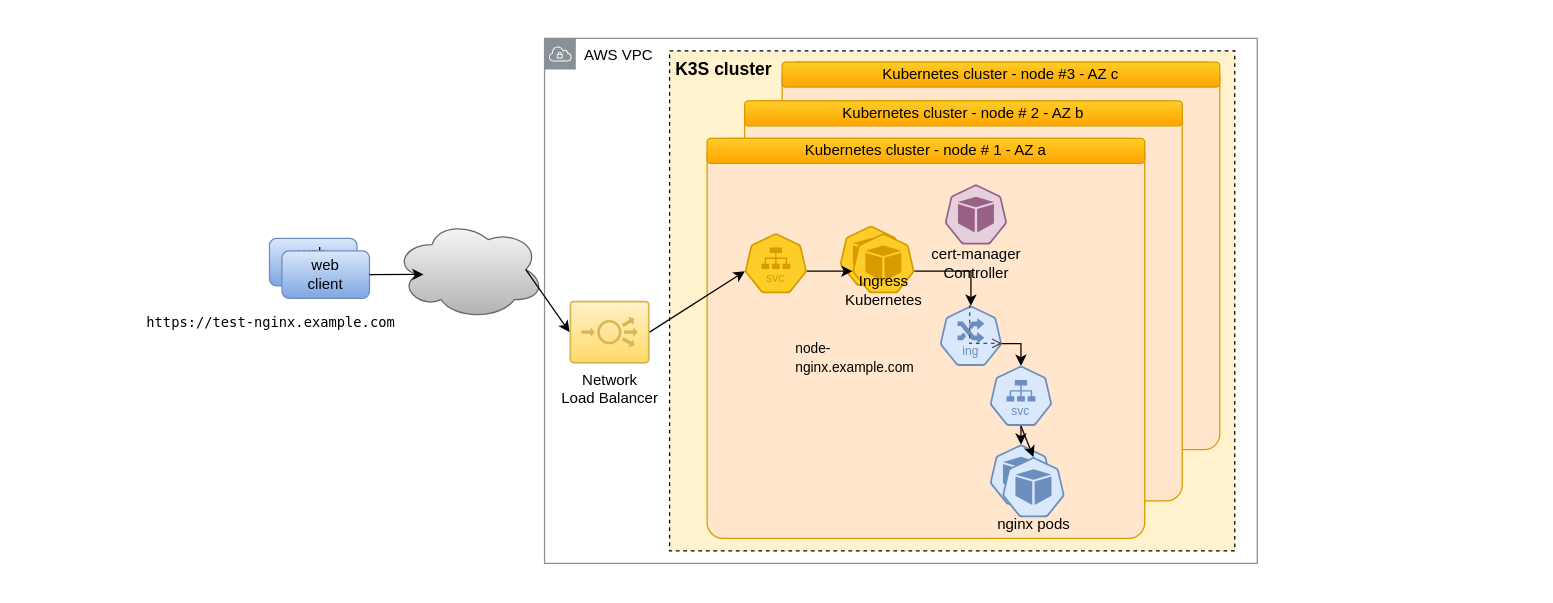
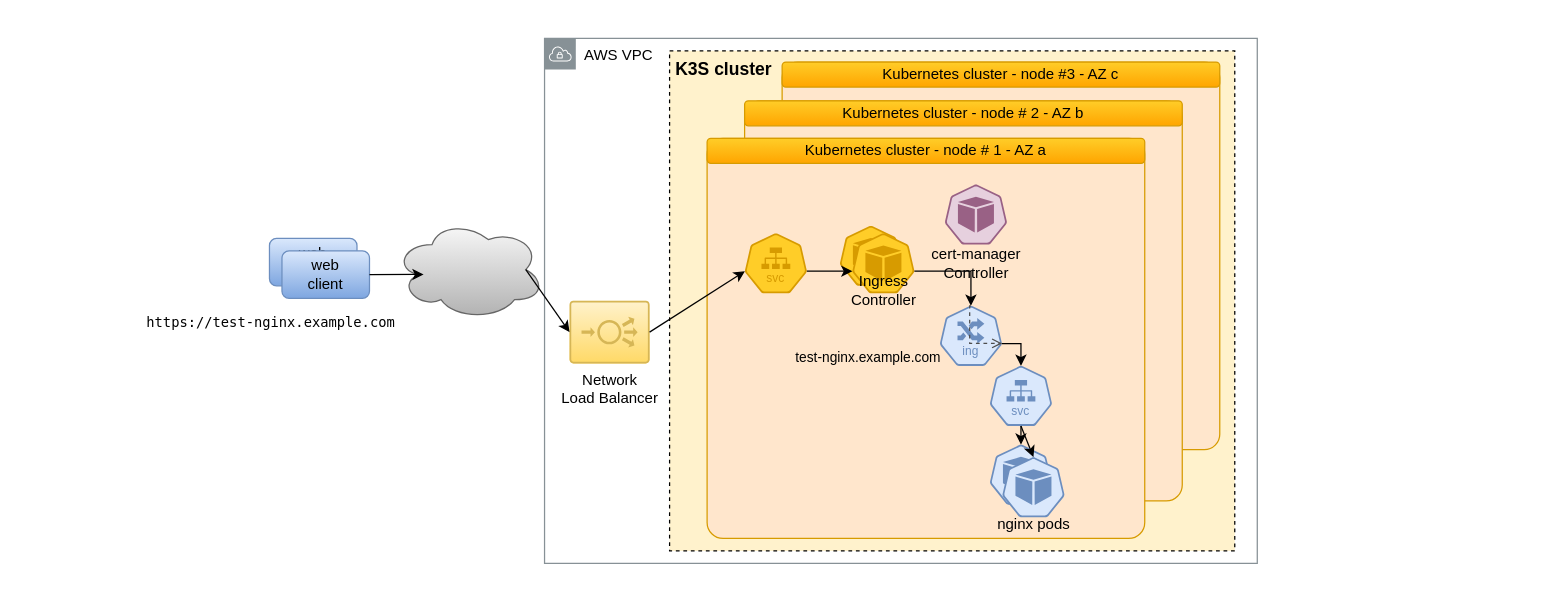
  <mxCell id="0" />
  <mxCell id="1" parent="0" />
  <mxCell id="2" value="" style="rounded=0;whiteSpace=wrap;html=1;fillColor=none;strokeColor=none;" parent="1" vertex="1"><mxGeometry x="20" y="20" width="1200" height="440" as="geometry" /></mxCell>
  <mxCell id="3" value="&lt;font color=&quot;#000000&quot;&gt;AWS VPC&lt;/font&gt;" style="sketch=0;outlineConnect=0;gradientColor=none;html=1;whiteSpace=wrap;fontSize=12;fontStyle=0;shape=mxgraph.aws4.group;grIcon=mxgraph.aws4.group_vpc;strokeColor=#879196;fillColor=none;verticalAlign=top;align=left;spacingLeft=30;fontColor=#879196;dashed=0;" parent="1" vertex="1"><mxGeometry x="435" y="30" width="570" height="420" as="geometry" /></mxCell>
  <mxCell id="4" value="&lt;b&gt;&lt;font style=&quot;font-size: 14px;&quot;&gt;K3S cluster&lt;/font&gt;&lt;/b&gt;" style="rounded=0;whiteSpace=wrap;html=1;dashed=1;verticalAlign=top;align=left;spacingLeft=3;fillColor=#fff2cc;" parent="1" vertex="1"><mxGeometry x="535" y="40" width="452" height="400" as="geometry" /></mxCell>
  <mxCell id="5" value="" style="rounded=1;whiteSpace=wrap;html=1;fillColor=#ffe6cc;strokeColor=#d79b00;arcSize=4;" parent="1" vertex="1"><mxGeometry x="625" y="49" width="350" height="310" as="geometry" /></mxCell>
  <mxCell id="6" value="Kubernetes cluster - node #3 - AZ c" style="rounded=1;whiteSpace=wrap;html=1;fillColor=#ffcd28;gradientColor=#ffa500;strokeColor=#d79b00;" parent="1" vertex="1"><mxGeometry x="625" y="49" width="350" height="20" as="geometry" /></mxCell>
  <mxCell id="7" value="" style="rounded=1;whiteSpace=wrap;html=1;fillColor=#ffe6cc;strokeColor=#d79b00;arcSize=4;" parent="1" vertex="1"><mxGeometry x="595" y="80" width="350" height="320" as="geometry" /></mxCell>
  <mxCell id="8" value="Kubernetes cluster - node # 2 - AZ b" style="rounded=1;whiteSpace=wrap;html=1;fillColor=#ffcd28;gradientColor=#ffa500;strokeColor=#d79b00;" parent="1" vertex="1"><mxGeometry x="595" y="80" width="350" height="20" as="geometry" /></mxCell>
  <mxCell id="9" value="" style="rounded=1;whiteSpace=wrap;html=1;fillColor=#ffe6cc;strokeColor=#d79b00;arcSize=4;" parent="1" vertex="1"><mxGeometry x="565" y="110" width="350" height="320" as="geometry" /></mxCell>
  <mxCell id="10" value="Kubernetes cluster - node # 1 - AZ a" style="rounded=1;whiteSpace=wrap;html=1;fillColor=#ffcd28;gradientColor=#ffa500;strokeColor=#d79b00;" parent="1" vertex="1"><mxGeometry x="565" y="110" width="350" height="20" as="geometry" /></mxCell>
  <mxCell id="11" value="Network&lt;br&gt;Load Balancer" style="sketch=0;points=[[0.015,0.015,0],[0.985,0.015,0],[0.985,0.985,0],[0.015,0.985,0],[0.25,0,0],[0.5,0,0],[0.75,0,0],[1,0.25,0],[1,0.5,0],[1,0.75,0],[0.75,1,0],[0.5,1,0],[0.25,1,0],[0,0.75,0],[0,0.5,0],[0,0.25,0]];verticalLabelPosition=bottom;html=1;verticalAlign=top;aspect=fixed;align=center;pointerEvents=1;shape=mxgraph.cisco19.rect;prIcon=load_balancer;fillColor=#fff2cc;strokeColor=#d6b656;gradientColor=#ffd966;" parent="1" vertex="1"><mxGeometry x="455" y="240" width="64" height="50" as="geometry" /></mxCell>
  <mxCell id="12" value="web&lt;br&gt;client" style="rounded=1;whiteSpace=wrap;html=1;fillColor=#dae8fc;gradientColor=#7ea6e0;strokeColor=#6c8ebf;" parent="1" vertex="1"><mxGeometry x="215" y="190" width="70" height="38" as="geometry" /></mxCell>
  <mxCell id="13" value="web&lt;br&gt;client" style="rounded=1;whiteSpace=wrap;html=1;fillColor=#dae8fc;gradientColor=#7ea6e0;strokeColor=#6c8ebf;" parent="1" vertex="1"><mxGeometry x="225" y="200" width="70" height="38" as="geometry" /></mxCell>
  <mxCell id="14" value="" style="ellipse;shape=cloud;whiteSpace=wrap;html=1;fillColor=#f5f5f5;strokeColor=#666666;gradientColor=#b3b3b3;" parent="1" vertex="1"><mxGeometry x="315" y="175" width="120" height="80" as="geometry" /></mxCell>
  <mxCell id="15" value="" style="aspect=fixed;sketch=0;html=1;dashed=0;whitespace=wrap;fillColor=#ffcd28;strokeColor=#d79b00;points=[[0.005,0.63,0],[0.1,0.2,0],[0.9,0.2,0],[0.5,0,0],[0.995,0.63,0],[0.72,0.99,0],[0.5,1,0],[0.28,0.99,0]];shape=mxgraph.kubernetes.icon2;prIcon=pod;gradientColor=#ffa500;verticalAlign=bottom;spacingBottom=-15;" parent="1" vertex="1"><mxGeometry x="671" y="180" width="50" height="48" as="geometry" /></mxCell>
- <mxCell id="16" value="Ingress&lt;br&gt;Kubernetes" style="aspect=fixed;sketch=0;html=1;dashed=0;whitespace=wrap;fillColor=#ffcd28;strokeColor=#d79b00;points=[[0.005,0.63,0],[0.1,0.2,0],[0.9,0.2,0],[0.5,0,0],[0.995,0.63,0],[0.72,0.99,0],[0.5,1,0],[0.28,0.99,0]];shape=mxgraph.kubernetes.icon2;prIcon=pod;gradientColor=#ffa500;verticalAlign=bottom;spacingBottom=-15;" parent="1" vertex="1"><mxGeometry x="681" y="186" width="50" height="48" as="geometry" /></mxCell>
+ <mxCell id="16" value="Ingress&lt;br&gt;Controller" style="aspect=fixed;sketch=0;html=1;dashed=0;whitespace=wrap;fillColor=#ffcd28;strokeColor=#d79b00;points=[[0.005,0.63,0],[0.1,0.2,0],[0.9,0.2,0],[0.5,0,0],[0.995,0.63,0],[0.72,0.99,0],[0.5,1,0],[0.28,0.99,0]];shape=mxgraph.kubernetes.icon2;prIcon=pod;gradientColor=#ffa500;verticalAlign=bottom;spacingBottom=-15;" parent="1" vertex="1"><mxGeometry x="681" y="186" width="50" height="48" as="geometry" /></mxCell>
  <mxCell id="17" value="" style="aspect=fixed;sketch=0;html=1;dashed=0;whitespace=wrap;fillColor=#dae8fc;strokeColor=#6c8ebf;points=[[0.005,0.63,0],[0.1,0.2,0],[0.9,0.2,0],[0.5,0,0],[0.995,0.63,0],[0.72,0.99,0],[0.5,1,0],[0.28,0.99,0]];shape=mxgraph.kubernetes.icon2;prIcon=pod;gradientColor=#7ea6e0;verticalAlign=bottom;spacingBottom=-15;" parent="1" vertex="1"><mxGeometry x="791" y="355" width="50" height="48" as="geometry" /></mxCell>
  <mxCell id="18" value="" style="aspect=fixed;sketch=0;html=1;dashed=0;whitespace=wrap;fillColor=#dae8fc;strokeColor=#6c8ebf;points=[[0.005,0.63,0],[0.1,0.2,0],[0.9,0.2,0],[0.5,0,0],[0.995,0.63,0],[0.72,0.99,0],[0.5,1,0],[0.28,0.99,0]];shape=mxgraph.kubernetes.icon2;kubernetesLabel=1;prIcon=ing;verticalAlign=bottom;gradientColor=#7ea6e0;spacingBottom=-15;" parent="1" vertex="1"><mxGeometry x="751" y="244" width="50" height="48" as="geometry" /></mxCell>
  <mxCell id="19" value="" style="aspect=fixed;sketch=0;html=1;dashed=0;whitespace=wrap;fillColor=#dae8fc;strokeColor=#6c8ebf;points=[[0.005,0.63,0],[0.1,0.2,0],[0.9,0.2,0],[0.5,0,0],[0.995,0.63,0],[0.72,0.99,0],[0.5,1,0],[0.28,0.99,0]];shape=mxgraph.kubernetes.icon2;kubernetesLabel=1;prIcon=svc;verticalAlign=bottom;gradientColor=#7ea6e0;spacingBottom=-15;" parent="1" vertex="1"><mxGeometry x="791" y="292" width="50" height="48" as="geometry" /></mxCell>
  <mxCell id="20" value="nginx pods" style="aspect=fixed;sketch=0;html=1;dashed=0;whitespace=wrap;fillColor=#dae8fc;strokeColor=#6c8ebf;points=[[0.005,0.63,0],[0.1,0.2,0],[0.9,0.2,0],[0.5,0,0],[0.995,0.63,0],[0.72,0.99,0],[0.5,1,0],[0.28,0.99,0]];shape=mxgraph.kubernetes.icon2;prIcon=pod;gradientColor=#7ea6e0;verticalAlign=bottom;spacingBottom=-15;" parent="1" vertex="1"><mxGeometry x="801" y="365" width="50" height="48" as="geometry" /></mxCell>
  <mxCell id="21" value="" style="endArrow=classic;html=1;rounded=0;exitX=1;exitY=0.5;exitDx=0;exitDy=0;entryX=0.194;entryY=0.548;entryDx=0;entryDy=0;entryPerimeter=0;" parent="1" source="13" target="14" edge="1"><mxGeometry width="50" height="50" relative="1" as="geometry"><mxPoint x="515" y="305" as="sourcePoint" /><mxPoint x="565" y="255" as="targetPoint" /></mxGeometry></mxCell>
  <mxCell id="22" value="" style="endArrow=classic;html=1;rounded=0;exitX=0.875;exitY=0.5;exitDx=0;exitDy=0;exitPerimeter=0;entryX=0;entryY=0.5;entryDx=0;entryDy=0;entryPerimeter=0;" parent="1" source="14" target="11" edge="1"><mxGeometry width="50" height="50" relative="1" as="geometry"><mxPoint x="515" y="305" as="sourcePoint" /><mxPoint x="565" y="255" as="targetPoint" /></mxGeometry></mxCell>
  <mxCell id="23" value="" style="endArrow=classic;html=1;rounded=0;exitX=1;exitY=0.5;exitDx=0;exitDy=0;exitPerimeter=0;entryX=0.005;entryY=0.63;entryDx=0;entryDy=0;entryPerimeter=0;" parent="1" source="11" target="28" edge="1"><mxGeometry width="50" height="50" relative="1" as="geometry"><mxPoint x="625" y="215" as="sourcePoint" /><mxPoint x="671" y="255" as="targetPoint" /></mxGeometry></mxCell>
  <mxCell id="24" value="" style="endArrow=classic;html=1;rounded=0;entryX=0.5;entryY=0;entryDx=0;entryDy=0;entryPerimeter=0;exitX=0.995;exitY=0.63;exitDx=0;exitDy=0;exitPerimeter=0;edgeStyle=orthogonalEdgeStyle;" parent="1" source="16" target="18" edge="1"><mxGeometry width="50" height="50" relative="1" as="geometry"><mxPoint x="581" y="305" as="sourcePoint" /><mxPoint x="631" y="255" as="targetPoint" /></mxGeometry></mxCell>
  <mxCell id="25" value="" style="endArrow=classic;html=1;rounded=0;entryX=0.5;entryY=0;entryDx=0;entryDy=0;entryPerimeter=0;exitX=0.995;exitY=0.63;exitDx=0;exitDy=0;exitPerimeter=0;edgeStyle=orthogonalEdgeStyle;" parent="1" source="18" target="19" edge="1"><mxGeometry width="50" height="50" relative="1" as="geometry"><mxPoint x="481" y="405" as="sourcePoint" /><mxPoint x="531" y="355" as="targetPoint" /></mxGeometry></mxCell>
  <mxCell id="26" value="" style="endArrow=classic;html=1;rounded=0;exitX=0.5;exitY=1;exitDx=0;exitDy=0;exitPerimeter=0;" parent="1" source="19" target="17" edge="1"><mxGeometry width="50" height="50" relative="1" as="geometry"><mxPoint x="741" y="335" as="sourcePoint" /><mxPoint x="791" y="285" as="targetPoint" /></mxGeometry></mxCell>
  <mxCell id="27" value="" style="endArrow=classic;html=1;rounded=0;exitX=0.5;exitY=1;exitDx=0;exitDy=0;exitPerimeter=0;entryX=0.5;entryY=0;entryDx=0;entryDy=0;entryPerimeter=0;" parent="1" source="19" target="20" edge="1"><mxGeometry width="50" height="50" relative="1" as="geometry"><mxPoint x="751" y="345" as="sourcePoint" /><mxPoint x="801" y="295" as="targetPoint" /></mxGeometry></mxCell>
  <mxCell id="28" value="" style="aspect=fixed;sketch=0;html=1;dashed=0;whitespace=wrap;fillColor=#ffcd28;strokeColor=#d79b00;points=[[0.005,0.63,0],[0.1,0.2,0],[0.9,0.2,0],[0.5,0,0],[0.995,0.63,0],[0.72,0.99,0],[0.5,1,0],[0.28,0.99,0]];shape=mxgraph.kubernetes.icon2;kubernetesLabel=1;prIcon=svc;verticalAlign=bottom;gradientColor=#ffa500;spacingBottom=-15;" parent="1" vertex="1"><mxGeometry x="595" y="186" width="50" height="48" as="geometry" /></mxCell>
  <mxCell id="29" value="" style="endArrow=classic;html=1;rounded=0;entryX=0.005;entryY=0.63;entryDx=0;entryDy=0;entryPerimeter=0;exitX=0.995;exitY=0.63;exitDx=0;exitDy=0;exitPerimeter=0;" parent="1" source="28" target="16" edge="1"><mxGeometry width="50" height="50" relative="1" as="geometry"><mxPoint x="605" y="420" as="sourcePoint" /><mxPoint x="655" y="370" as="targetPoint" /></mxGeometry></mxCell>
  <mxCell id="30" value="&lt;pre style=&quot;font-size: 11px;&quot;&gt;&lt;span style=&quot;background-color: initial;&quot;&gt;&lt;font style=&quot;font-size: 11px;&quot;&gt;https://&lt;/font&gt;&lt;/span&gt;test-nginx.example.com&lt;br&gt;&lt;/pre&gt;" style="text;html=1;strokeColor=none;fillColor=none;align=left;verticalAlign=middle;whiteSpace=wrap;rounded=0;" parent="1" vertex="1"><mxGeometry x="115" y="244" width="210" height="25" as="geometry" /></mxCell>
- <mxCell id="31" value="&lt;pre style=&quot;&quot;&gt;&lt;font face=&quot;Helvetica&quot;&gt;&lt;span style=&quot;font-size: 11px; white-space: normal;&quot;&gt;node-nginx.example.com&lt;/span&gt;&lt;/font&gt;&lt;span style=&quot;font-size: 11px;&quot;&gt;&lt;br&gt;&lt;/span&gt;&lt;/pre&gt;" style="text;html=1;strokeColor=none;fillColor=none;align=left;verticalAlign=middle;whiteSpace=wrap;rounded=0;" parent="1" vertex="1"><mxGeometry x="634.25" y="270" width="123.5" height="30" as="geometry" /></mxCell>
+ <mxCell id="31" value="&lt;pre style=&quot;&quot;&gt;&lt;font face=&quot;Helvetica&quot;&gt;&lt;span style=&quot;font-size: 11px; white-space: normal;&quot;&gt;test-nginx.example.com&lt;/span&gt;&lt;/font&gt;&lt;span style=&quot;font-size: 11px;&quot;&gt;&lt;br&gt;&lt;/span&gt;&lt;/pre&gt;" style="text;html=1;strokeColor=none;fillColor=none;align=left;verticalAlign=middle;whiteSpace=wrap;rounded=0;" parent="1" vertex="1"><mxGeometry x="634.25" y="270" width="123.5" height="30" as="geometry" /></mxCell>
  <mxCell id="32" value="cert-manager&lt;div&gt;Controller&lt;/div&gt;" style="aspect=fixed;sketch=0;html=1;dashed=0;whitespace=wrap;fillColor=#e6d0de;strokeColor=#996185;points=[[0.005,0.63,0],[0.1,0.2,0],[0.9,0.2,0],[0.5,0,0],[0.995,0.63,0],[0.72,0.99,0],[0.5,1,0],[0.28,0.99,0]];shape=mxgraph.kubernetes.icon2;prIcon=pod;gradientColor=#d5739d;verticalAlign=bottom;spacingBottom=-32;" parent="1" vertex="1"><mxGeometry x="755" y="147" width="50" height="48" as="geometry" /></mxCell>
  <mxCell id="33" value="" style="endArrow=open;html=1;rounded=0;entryX=0.995;entryY=0.63;entryDx=0;entryDy=0;entryPerimeter=0;exitX=0.5;exitY=0;exitDx=0;exitDy=0;exitPerimeter=0;edgeStyle=orthogonalEdgeStyle;dashed=1;strokeColor=#4D4D4D;endFill=0;" parent="1" edge="1"><mxGeometry width="50" height="50" relative="1" as="geometry"><mxPoint x="776" y="244" as="sourcePoint" /><mxPoint x="801" y="274" as="targetPoint" /><Array as="points"><mxPoint x="775" y="274" /></Array></mxGeometry></mxCell>
